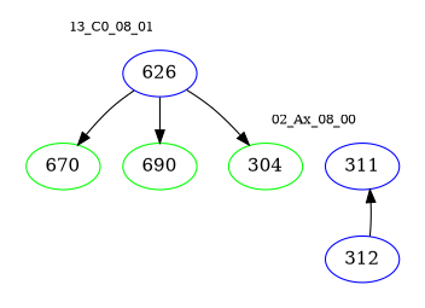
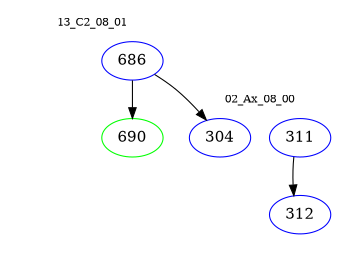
  digraph {
    node [color=blue]
    edge [color=black]
    n1 [label=311]
-   n2 [color=green label=304]
+   n2 [label=304]
    n3 [label=312]
-   n4 [label=626]
-   n5 [color=green label=670]
+   n4 [label=686]
    n6 [color=green label=690]
    subgraph cluster_1 {
      color=white
      fontsize=10
      label="02_Ax_08_00"
      n1
      n2
      n3
    }
    subgraph cluster_2 {
      color=white
      fontsize=10
-     label="13_C0_08_01"
+     label="13_C2_08_01"
      n4
-     n5
      n6
    }
-   n3 -> n1
+   n1 -> n3
    n4 -> n2
-   n4 -> n5
    n4 -> n6
  }
